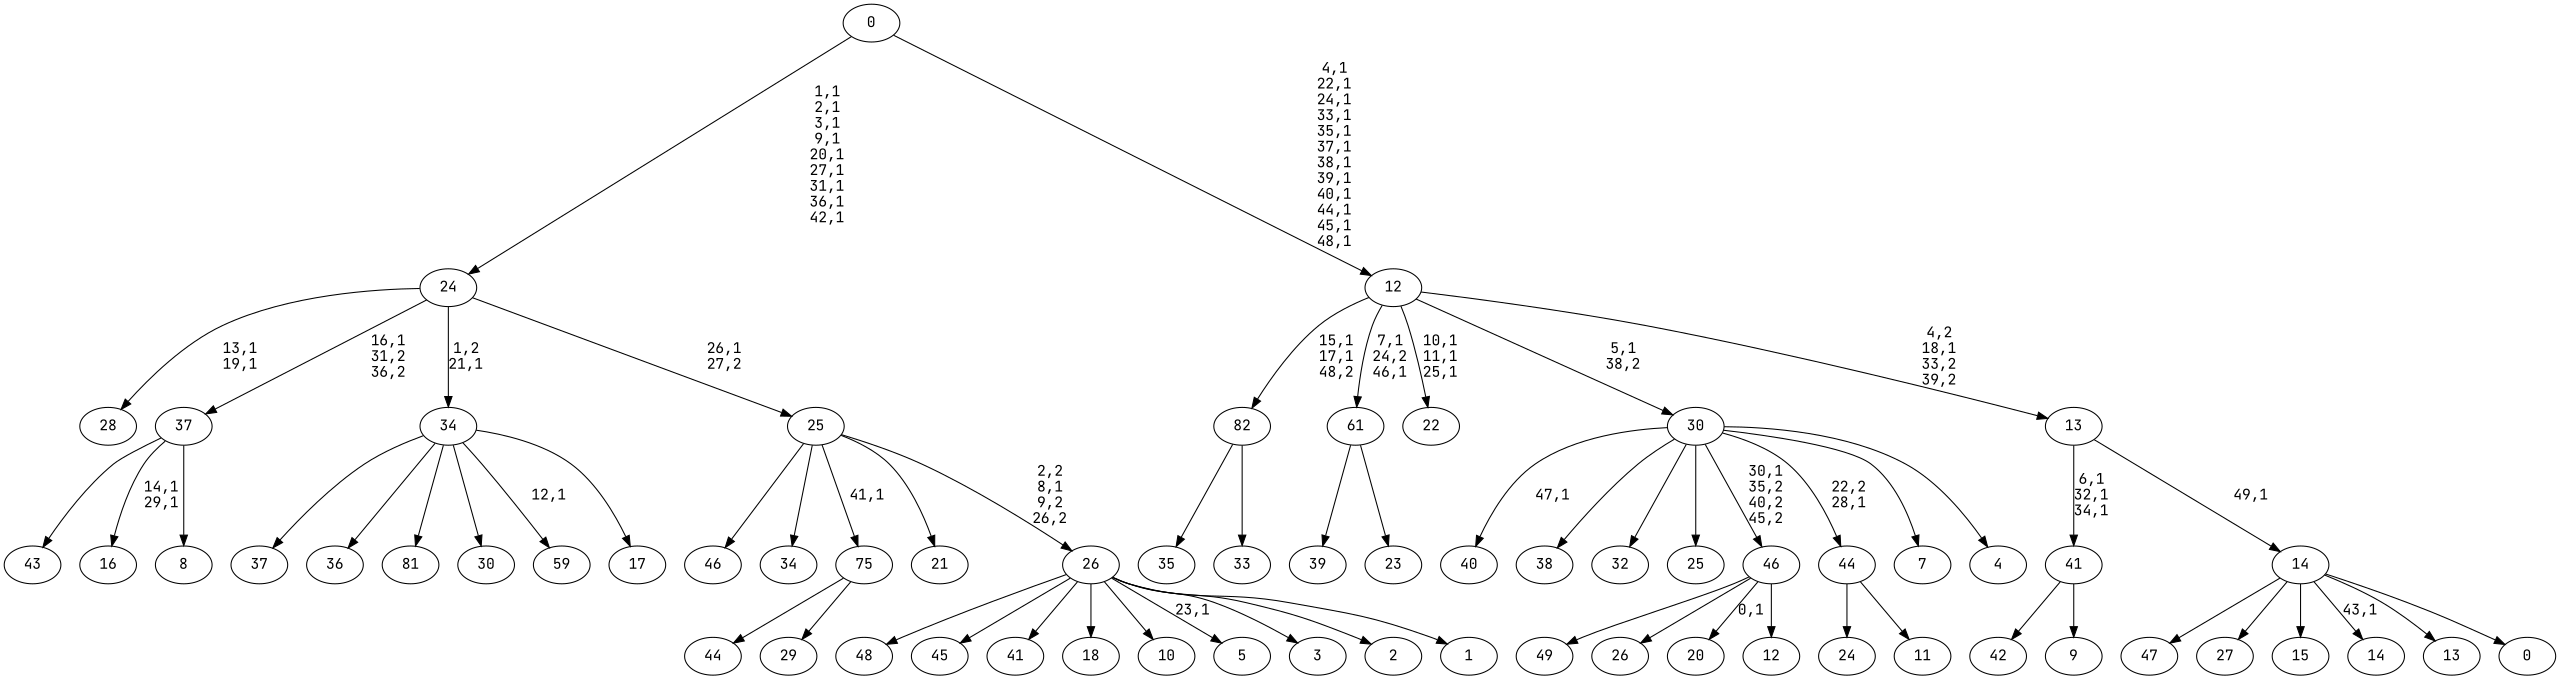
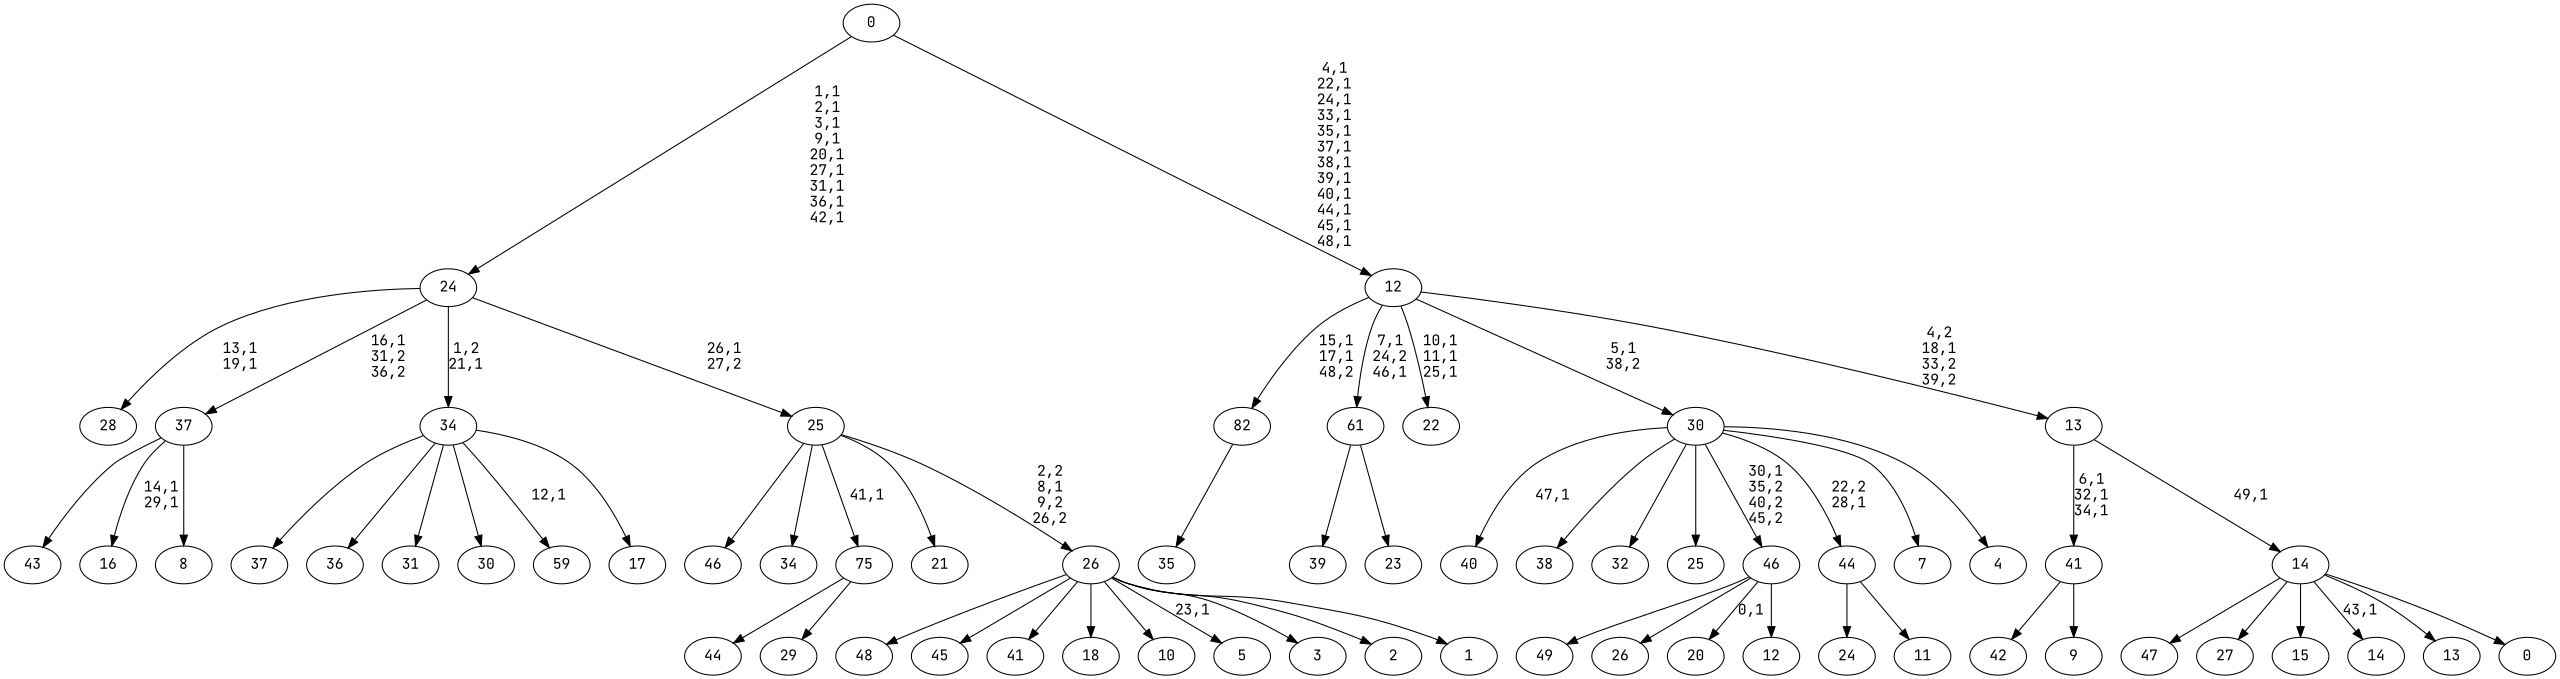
  digraph {
    fontname="JetBrains Mono"
    node [fontname="JetBrains Mono"]
    edge [fontname="JetBrains Mono"]
    n1 [label=49]
    n2 [label=48]
    n3 [label=47]
    n4 [label=46]
    n5 [label=45]
    n6 [label=44]
    n7 [label=43]
    n8 [label=42]
    n9 [label=41]
    n10 [label=40]
    n11 [label=39]
    n12 [label=38]
    n13 [label=37]
    n14 [label=36]
    n15 [label=35]
    n16 [label=34]
-   n17 [label=33]
    82
    n19 [label=32]
-   n20 [label=81]
+   n20 [label=31]
    n21 [label=30]
    n22 [label=29]
    n23 [label=75]
    n24 [label=28]
    n25 [label=27]
    n26 [label=26]
    n27 [label=25]
    n28 [label=24]
    n29 [label=23]
    n30 [label=61]
    n31 [label=22]
    n32 [label=21]
    n33 [label=20]
    n34 [label=59]
    n35 [label=18]
    n36 [label=17]
    n37 [label=16]
    n38 [label=15]
    n39 [label=14]
    n40 [label=13]
    n41 [label=12]
    46
    n43 [label=11]
    44
    n45 [label=10]
    n46 [label=9]
    41
    n48 [label=8]
    37
    n50 [label=7]
    34
    n52 [label=5]
    n53 [label=4]
    30
    n55 [label=3]
    n56 [label=2]
    n57 [label=1]
    26
    25
    24
    n61 [label=0]
    14
    13
    12
    0
    82 -> n15
-   82 -> n17
    n23 -> n6
    n23 -> n22
    n30 -> n11
    n30 -> n29
    46 -> n1
    46 -> n26
    46 -> n33 [label="0,1"]
    46 -> n41
    44 -> n28
    44 -> n43
    41 -> n8
    41 -> n46
    37 -> n7
    37 -> n37 [label="14,1\n29,1"]
    37 -> n48
    34 -> n13
    34 -> n14
    34 -> n20
    34 -> n21
    34 -> n34 [label="12,1"]
    34 -> n36
    30 -> n10 [label="47,1"]
    30 -> n12
    30 -> n19
    30 -> n27
    30 -> 46 [label="30,1\n35,2\n40,2\n45,2"]
    30 -> 44 [label="22,2\n28,1"]
    30 -> n50
    30 -> n53
    26 -> n2
    26 -> n5
    26 -> n9
    26 -> n35
    26 -> n45
    26 -> n52 [label="23,1"]
    26 -> n55
    26 -> n56
    26 -> n57
    25 -> n4
    25 -> n16
    25 -> n23 [label="41,1"]
    25 -> n32
    25 -> 26 [label="2,2\n8,1\n9,2\n26,2"]
    24 -> n24 [label="13,1\n19,1"]
    24 -> 37 [label="16,1\n31,2\n36,2"]
    24 -> 34 [label="1,2\n21,1"]
    24 -> 25 [label="26,1\n27,2"]
    14 -> n3
    14 -> n25
    14 -> n38
    14 -> n39 [label="43,1"]
    14 -> n40
    14 -> n61
    13 -> 41 [label="6,1\n32,1\n34,1"]
    13 -> 14 [label="49,1"]
    12 -> 82 [label="15,1\n17,1\n48,2"]
    12 -> n30 [label="7,1\n24,2\n46,1"]
    12 -> n31 [label="10,1\n11,1\n25,1"]
    12 -> 30 [label="5,1\n38,2"]
    12 -> 13 [label="4,2\n18,1\n33,2\n39,2"]
    0 -> 24 [label="1,1\n2,1\n3,1\n9,1\n20,1\n27,1\n31,1\n36,1\n42,1"]
    0 -> 12 [label="4,1\n22,1\n24,1\n33,1\n35,1\n37,1\n38,1\n39,1\n40,1\n44,1\n45,1\n48,1"]
  }
